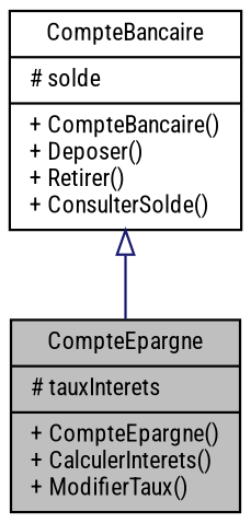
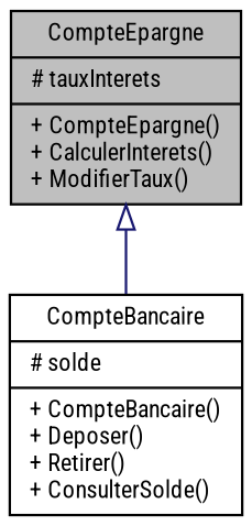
  digraph {
    fontname="Roboto Condensed"
    node [color=black fontname="Roboto Condensed" fontsize=10 shape=record style=filled]
    n1 [fillcolor=grey75 fontcolor=black height=0.2 label="{CompteEpargne\n|# tauxInterets\l|+ CompteEpargne()\l+ CalculerInterets()\l+ ModifierTaux()\l}" width=0.4]
    n2 [fillcolor=white height=0.2 label="{CompteBancaire\n|# solde\l|+ CompteBancaire()\l+ Deposer()\l+ Retirer()\l+ ConsulterSolde()\l}" width=0.4]
-   n2 -> n1 [arrowtail=onormal color=midnightblue dir=back fontname="Roboto Condensed" fontsize=10 labelfontname=Helvetica labelfontsize=10 style=solid]
+   n1 -> n2 [arrowtail=onormal color=midnightblue dir=back fontname="Roboto Condensed" fontsize=10 labelfontname=Helvetica labelfontsize=10 style=solid]
  }
